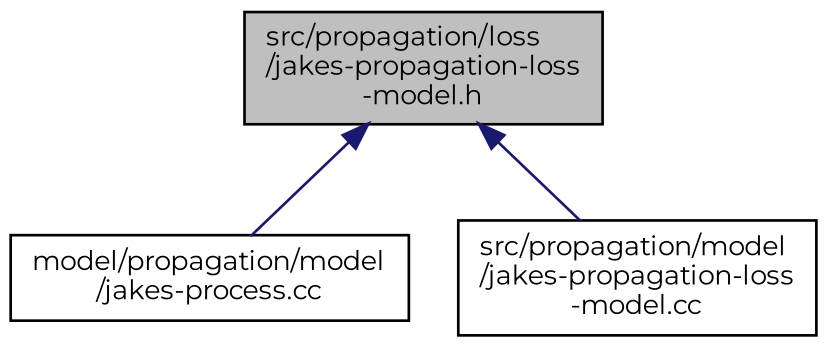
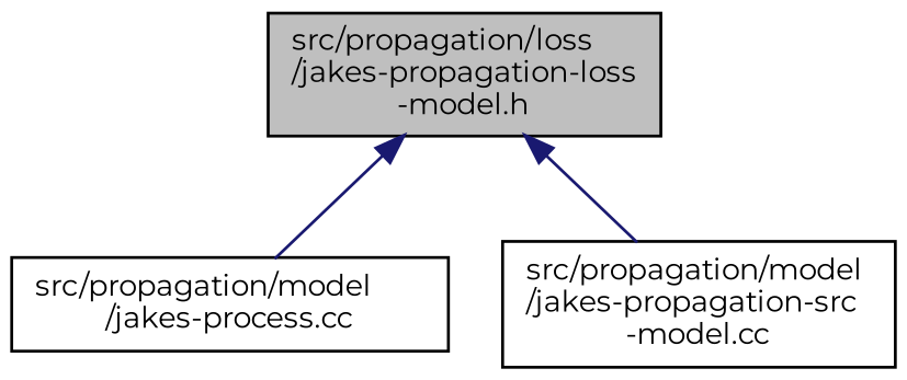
  digraph {
    fontname=Montserrat
    node [color=black fillcolor=white fontname=Montserrat fontsize=10 shape=record style=filled]
    edge [color=midnightblue dir=back fontname=Montserrat fontsize=10 labelfontname=Helvetica labelfontsize=10 style=solid]
    n1 [fillcolor=grey75 fontcolor=black height=0.2 label="src/propagation/loss\l/jakes-propagation-loss\l-model.h" width=0.4]
-   n2 [height=0.2 label="model/propagation/model\l/jakes-process.cc" width=0.4]
-   n3 [height=0.2 label="src/propagation/model\l/jakes-propagation-loss\l-model.cc" width=0.4]
+   n2 [height=0.2 label="src/propagation/model\l/jakes-process.cc" width=0.4]
+   n3 [height=0.2 label="src/propagation/model\l/jakes-propagation-src\l-model.cc" width=0.4]
    n1 -> n2
    n1 -> n3
  }
